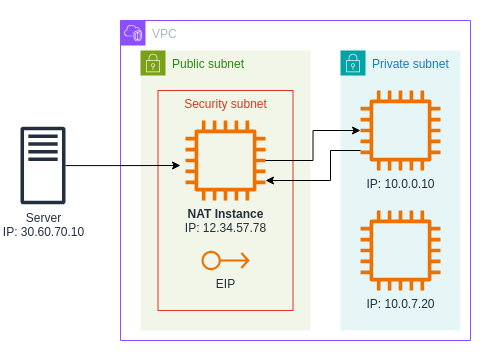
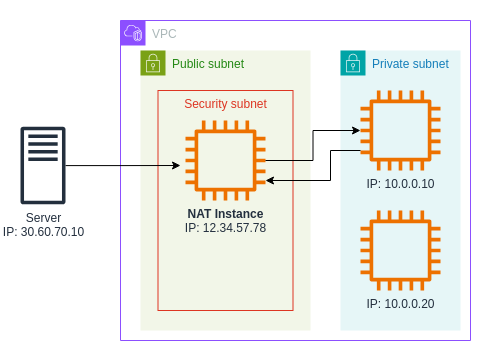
  <mxCell id="0" />
  <mxCell id="1" parent="0" />
  <mxCell id="2" value="VPC" style="points=[[0,0],[0.25,0],[0.5,0],[0.75,0],[1,0],[1,0.25],[1,0.5],[1,0.75],[1,1],[0.75,1],[0.5,1],[0.25,1],[0,1],[0,0.75],[0,0.5],[0,0.25]];outlineConnect=0;gradientColor=none;html=1;whiteSpace=wrap;fontSize=12;fontStyle=0;container=1;pointerEvents=0;collapsible=0;recursiveResize=0;shape=mxgraph.aws4.group;grIcon=mxgraph.aws4.group_vpc2;strokeColor=#8C4FFF;fillColor=none;verticalAlign=top;align=left;spacingLeft=30;fontColor=#AAB7B8;dashed=0;" vertex="1" parent="1"><mxGeometry x="120" y="20" width="350" height="320" as="geometry" /></mxCell>
  <mxCell id="3" value="Public subnet" style="points=[[0,0],[0.25,0],[0.5,0],[0.75,0],[1,0],[1,0.25],[1,0.5],[1,0.75],[1,1],[0.75,1],[0.5,1],[0.25,1],[0,1],[0,0.75],[0,0.5],[0,0.25]];outlineConnect=0;gradientColor=none;html=1;whiteSpace=wrap;fontSize=12;fontStyle=0;container=1;pointerEvents=0;collapsible=0;recursiveResize=0;shape=mxgraph.aws4.group;grIcon=mxgraph.aws4.group_security_group;grStroke=0;strokeColor=#7AA116;fillColor=#F2F6E8;verticalAlign=top;align=left;spacingLeft=30;fontColor=#248814;dashed=0;" vertex="1" parent="2"><mxGeometry x="20" y="30" width="170" height="280" as="geometry" /></mxCell>
  <mxCell id="4" value="Security subnet" style="fillColor=none;strokeColor=#DD3522;verticalAlign=top;fontStyle=0;fontColor=#DD3522;whiteSpace=wrap;html=1;" vertex="1" parent="3"><mxGeometry x="17.5" y="40" width="135" height="220" as="geometry" /></mxCell>
  <mxCell id="5" value="&lt;div&gt;&lt;b&gt;NAT Instance&lt;/b&gt;&lt;/div&gt;&lt;div&gt;IP: 12.34.57.78&lt;/div&gt;" style="sketch=0;outlineConnect=0;fontColor=#232F3E;gradientColor=none;fillColor=#ED7100;strokeColor=none;dashed=0;verticalLabelPosition=bottom;verticalAlign=top;align=center;html=1;fontSize=12;fontStyle=0;aspect=fixed;pointerEvents=1;shape=mxgraph.aws4.instance2;direction=south;" vertex="1" parent="3"><mxGeometry x="45" y="70" width="80" height="80" as="geometry" /></mxCell>
- <mxCell id="6" value="EIP" style="sketch=0;outlineConnect=0;fontColor=#232F3E;gradientColor=none;fillColor=#ED7100;strokeColor=none;dashed=0;verticalLabelPosition=bottom;verticalAlign=top;align=center;html=1;fontSize=12;fontStyle=0;aspect=fixed;pointerEvents=1;shape=mxgraph.aws4.elastic_ip_address;" vertex="1" parent="3"><mxGeometry x="61" y="200" width="48" height="20" as="geometry" /></mxCell>
  <mxCell id="7" value="Private subnet" style="points=[[0,0],[0.25,0],[0.5,0],[0.75,0],[1,0],[1,0.25],[1,0.5],[1,0.75],[1,1],[0.75,1],[0.5,1],[0.25,1],[0,1],[0,0.75],[0,0.5],[0,0.25]];outlineConnect=0;gradientColor=none;html=1;whiteSpace=wrap;fontSize=12;fontStyle=0;container=1;pointerEvents=0;collapsible=0;recursiveResize=0;shape=mxgraph.aws4.group;grIcon=mxgraph.aws4.group_security_group;grStroke=0;strokeColor=#00A4A6;fillColor=#E6F6F7;verticalAlign=top;align=left;spacingLeft=30;fontColor=#147EBA;dashed=0;" vertex="1" parent="2"><mxGeometry x="220" y="30" width="120" height="280" as="geometry" /></mxCell>
  <mxCell id="8" value="&lt;div&gt;IP: 10.0.0.10&lt;/div&gt;" style="sketch=0;outlineConnect=0;fontColor=#232F3E;gradientColor=none;fillColor=#ED7100;strokeColor=none;dashed=0;verticalLabelPosition=bottom;verticalAlign=top;align=center;html=1;fontSize=12;fontStyle=0;aspect=fixed;pointerEvents=1;shape=mxgraph.aws4.instance2;direction=south;" vertex="1" parent="7"><mxGeometry x="20" y="40" width="80" height="80" as="geometry" /></mxCell>
- <mxCell id="9" value="&lt;div&gt;IP: 10.0.7.20&lt;/div&gt;" style="sketch=0;outlineConnect=0;fontColor=#232F3E;gradientColor=none;fillColor=#ED7100;strokeColor=none;dashed=0;verticalLabelPosition=bottom;verticalAlign=top;align=center;html=1;fontSize=12;fontStyle=0;aspect=fixed;pointerEvents=1;shape=mxgraph.aws4.instance2;direction=south;" vertex="1" parent="7"><mxGeometry x="20" y="160" width="80" height="80" as="geometry" /></mxCell>
+ <mxCell id="9" value="&lt;div&gt;IP: 10.0.0.20&lt;/div&gt;" style="sketch=0;outlineConnect=0;fontColor=#232F3E;gradientColor=none;fillColor=#ED7100;strokeColor=none;dashed=0;verticalLabelPosition=bottom;verticalAlign=top;align=center;html=1;fontSize=12;fontStyle=0;aspect=fixed;pointerEvents=1;shape=mxgraph.aws4.instance2;direction=south;" vertex="1" parent="7"><mxGeometry x="20" y="160" width="80" height="80" as="geometry" /></mxCell>
  <mxCell id="10" style="edgeStyle=orthogonalEdgeStyle;rounded=0;orthogonalLoop=1;jettySize=auto;html=1;" edge="1" parent="2" source="5" target="8"><mxGeometry relative="1" as="geometry" /></mxCell>
  <mxCell id="11" style="edgeStyle=orthogonalEdgeStyle;rounded=0;orthogonalLoop=1;jettySize=auto;html=1;" edge="1" parent="2" source="8" target="5"><mxGeometry relative="1" as="geometry"><Array as="points"><mxPoint x="210" y="130" /><mxPoint x="210" y="160" /></Array></mxGeometry></mxCell>
  <mxCell id="12" style="edgeStyle=orthogonalEdgeStyle;rounded=0;orthogonalLoop=1;jettySize=auto;html=1;" edge="1" parent="1" source="13"><mxGeometry relative="1" as="geometry"><mxPoint x="97.665" y="165" as="sourcePoint" /><mxPoint x="180.001" y="165" as="targetPoint" /></mxGeometry></mxCell>
  <mxCell id="13" value="Server&lt;div&gt;IP: 30.60.70.10&lt;/div&gt;" style="sketch=0;outlineConnect=0;fontColor=#232F3E;gradientColor=none;fillColor=#232F3D;strokeColor=none;dashed=0;verticalLabelPosition=bottom;verticalAlign=top;align=center;html=1;fontSize=12;fontStyle=0;aspect=fixed;pointerEvents=1;shape=mxgraph.aws4.traditional_server;" vertex="1" parent="1"><mxGeometry x="20" y="126" width="45" height="78" as="geometry" /></mxCell>
